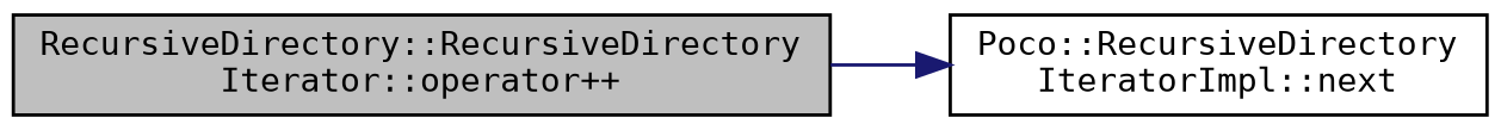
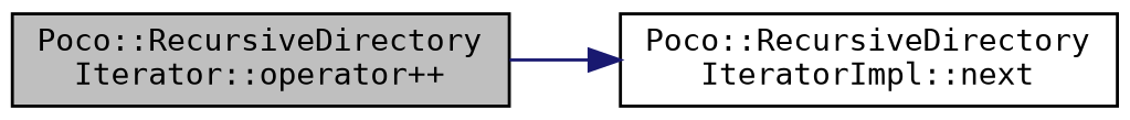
  digraph {
    rankdir=LR
    fontname="DejaVu Sans Mono"
    node [color=black fontname="DejaVu Sans Mono" fontsize=10 shape=record style=filled]
-   n1 [fillcolor=grey75 fontcolor=black height=0.2 label="RecursiveDirectory::RecursiveDirectory\lIterator::operator++" width=0.4]
+   n1 [fillcolor=grey75 fontcolor=black height=0.2 label="Poco::RecursiveDirectory\lIterator::operator++" width=0.4]
    n2 [fillcolor=white height=0.2 label="Poco::RecursiveDirectory\lIteratorImpl::next" width=0.4]
    n1 -> n2 [color=midnightblue fontname="DejaVu Sans Mono" fontsize=10 labelfontname=Helvetica labelfontsize=10 style=solid]
  }
